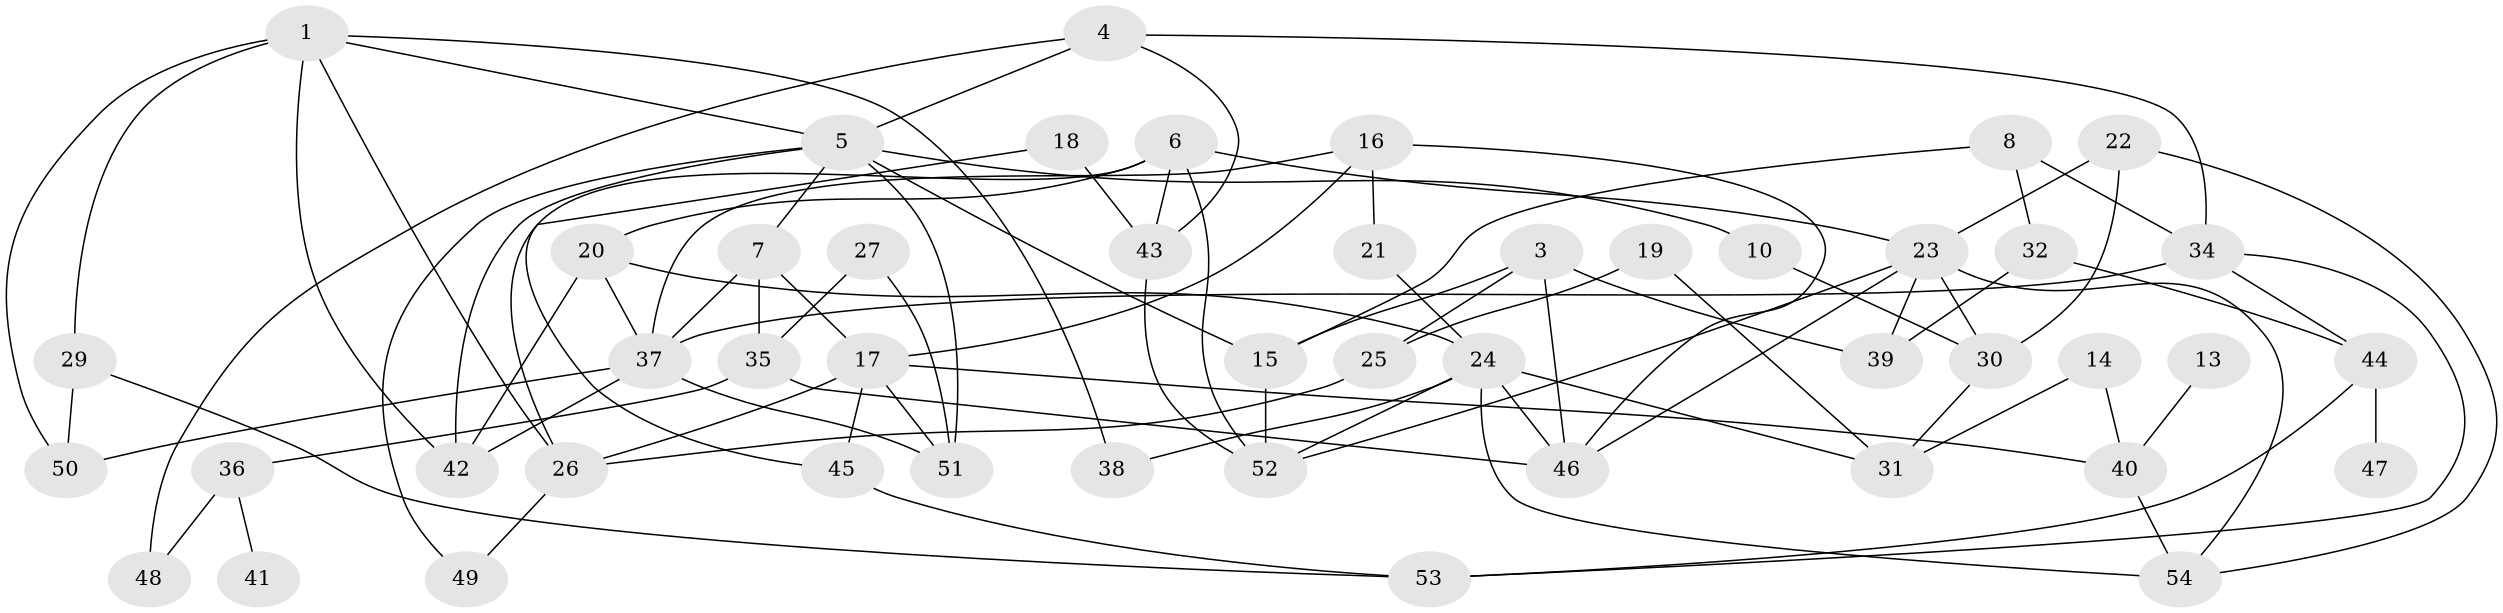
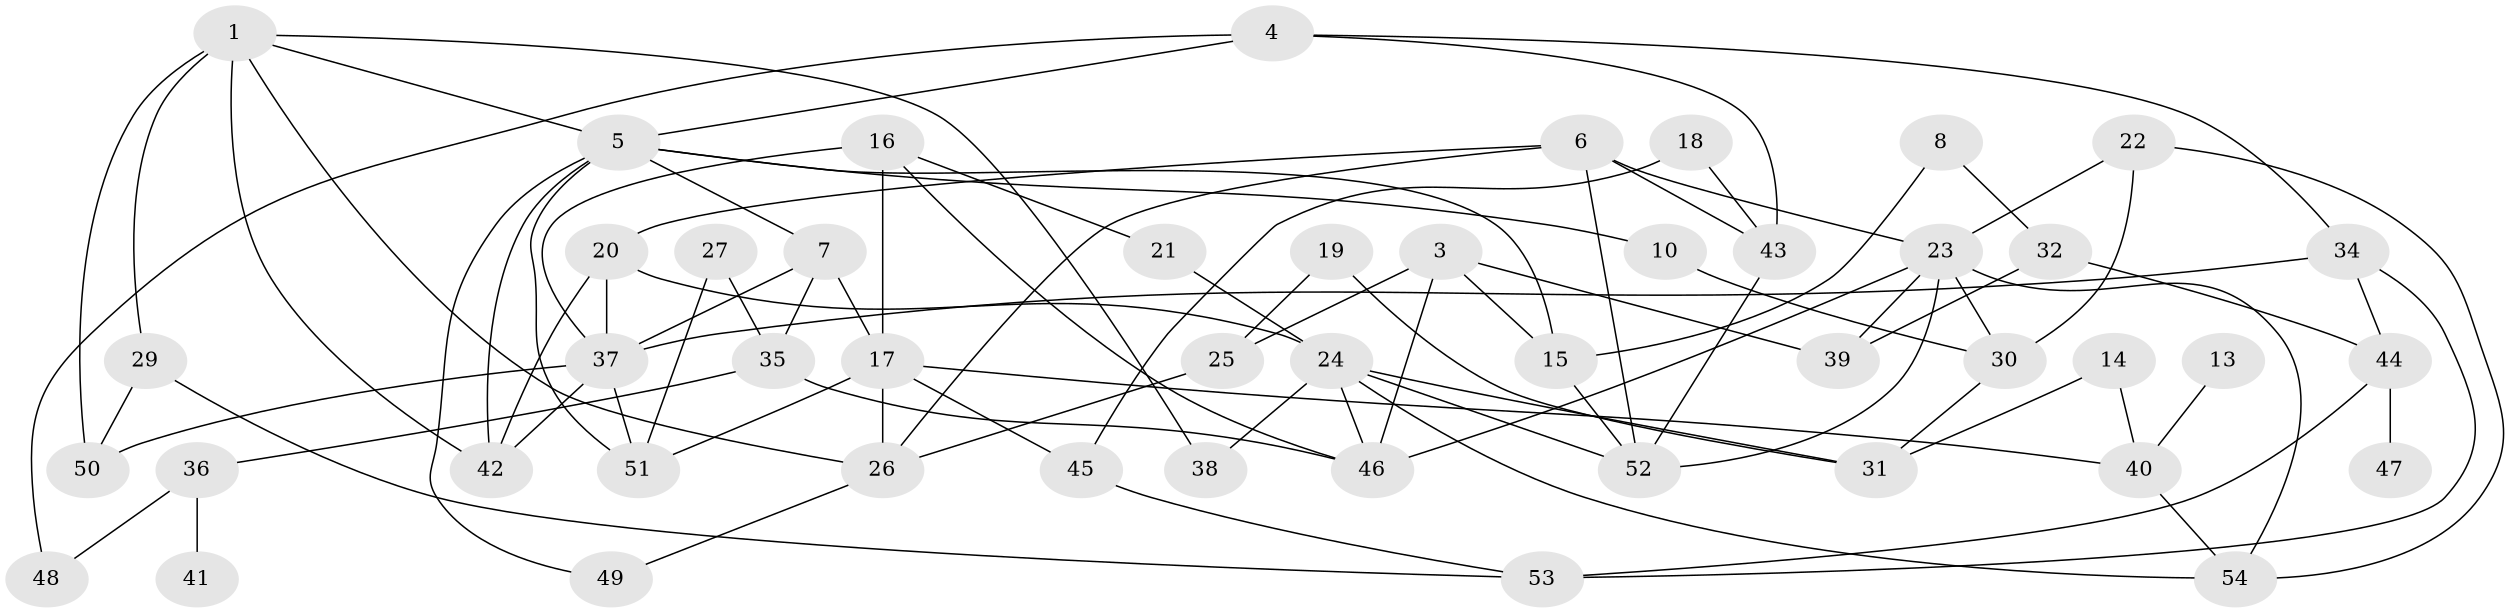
  graph {
    node [color=gray90 style=filled]
    edge [weight=1.0]
    1
    5
    26
    29
    38
    42
    50
    15
    7
    10
    49
    51
    53
    3
    25
    39
    46
    52
    4
    34
    43
    48
    37
    44
    17
    35
    30
    6
    20
    23
    24
    54
    40
    45
    36
    8
    32
    31
    13
    14
    16
    21
    18
    19
    22
    27
    47
    41
    1 -- 5
    1 -- 26
    1 -- 29
    1 -- 38
    1 -- 42
    1 -- 50
    5 -- 42
    5 -- 15
    5 -- 7
    5 -- 10
    5 -- 49
    5 -- 51
    26 -- 49
    29 -- 50
    29 -- 53
    15 -- 52
    7 -- 37
    7 -- 17
    7 -- 35
    10 -- 30
    3 -- 15
    3 -- 25
    3 -- 39
    3 -- 46 [weight=2.0]
    25 -- 26
    4 -- 5
    4 -- 34
    4 -- 43
    4 -- 48
    34 -- 53
    34 -- 37
    34 -- 44
    43 -- 52
    37 -- 42
    37 -- 50
    37 -- 51
    44 -- 53
    44 -- 47
    17 -- 26
    17 -- 51
    17 -- 40
    17 -- 45
    35 -- 46
    35 -- 36
    30 -- 31
    6 -- 26
    6 -- 52
    6 -- 43
    6 -- 20
    6 -- 23
    20 -- 42
    20 -- 37
    20 -- 24
    23 -- 39
    23 -- 46
    23 -- 52
    23 -- 30
    23 -- 54
    24 -- 38
    24 -- 46
    24 -- 52
    24 -- 54
    24 -- 31
    40 -- 54
    45 -- 53
    36 -- 48
    36 -- 41
    8 -- 15
-   8 -- 34
    8 -- 32
    32 -- 39
    32 -- 44
    13 -- 40
    14 -- 40
    14 -- 31
    16 -- 46
    16 -- 37
    16 -- 17
    16 -- 21
    21 -- 24
    18 -- 43
    18 -- 45
    19 -- 25
    19 -- 31
    22 -- 30
    22 -- 23
    22 -- 54
    27 -- 51
    27 -- 35
  }
